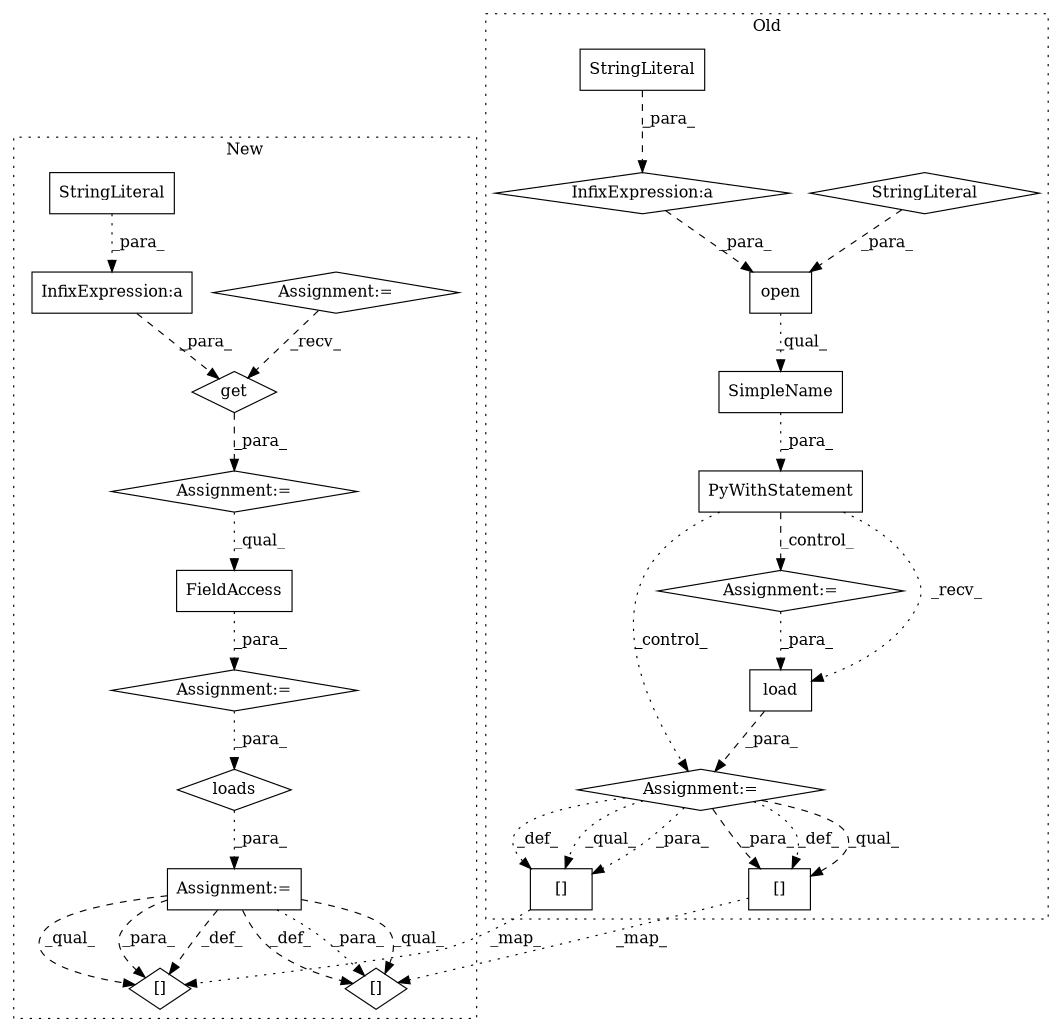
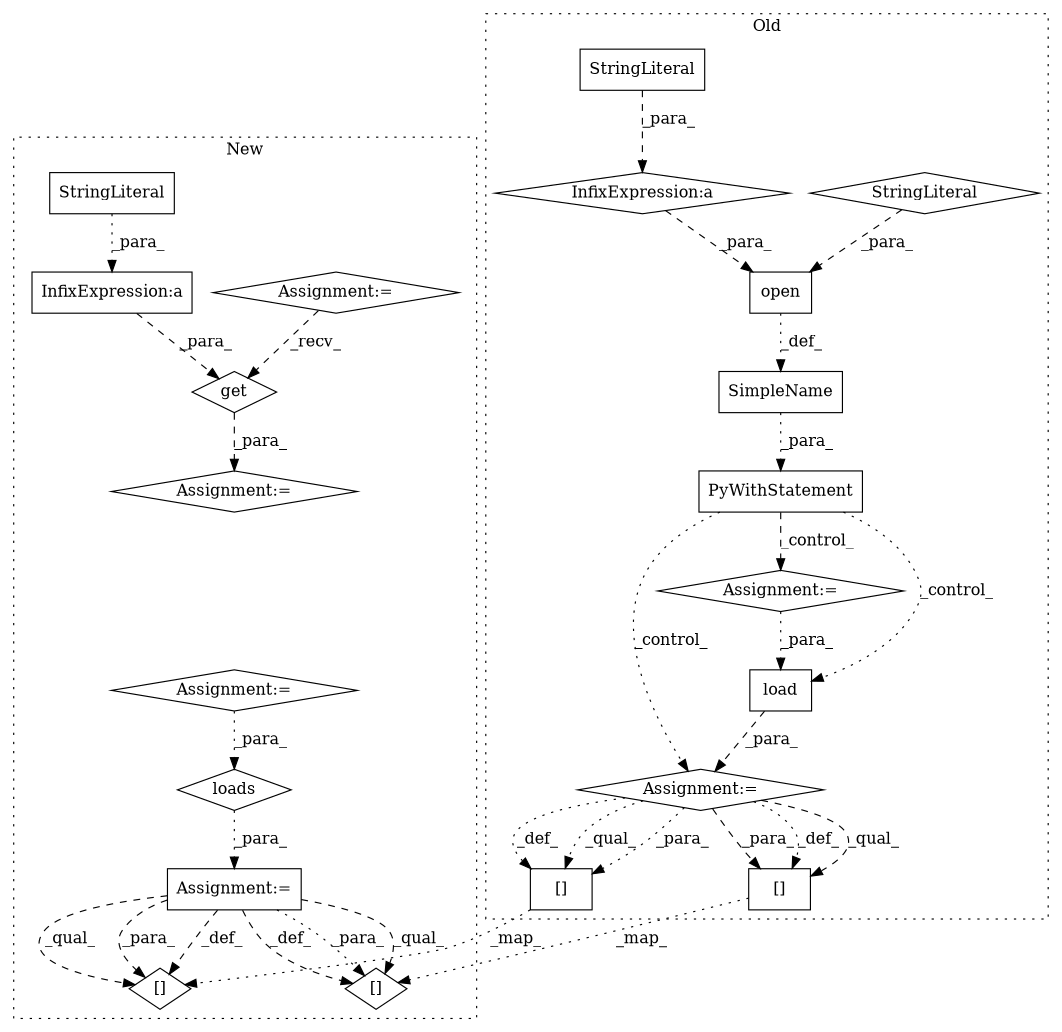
  digraph {
    node [a=7 l=1 shape=box]
    edge [style=dotted]
    n1 [a=104 l="10,2" label=PyWithStatement s="339,420"]
    n2 [label="Assignment:=" s=453 shape=diamond]
    n3 [a=42 label=SimpleName l=""]
    n4 [l=4 label="Assignment:=" s=435 shape=diamond]
    n5 [a=32 l="5,1" label=open s="349,419"]
    n6 [a=45 l=3 label=StringLiteral s=416 shape=diamond]
    n7 [a=2 l="3,1" label="[]" s="2262,2271"]
    n8 [a=27 l=3 label="InfixExpression:a" s=403 shape=diamond]
    n9 [a=2 l="2,1" label="[]" s="2653,2658"]
    n10 [a=32 l="5,1" label=load s="459,468"]
    n11 [a=45 l=49 label=StringLiteral s=354]
    n12 [a=32 l="6,1" label=loads s="574,584" shape=diamond]
    n13 [label="Assignment:=" s=568]
    n14 [l=8 label="Assignment:=" s=199 shape=diamond]
    n15 [a=2 l="3,1" label="[]" s="2372,2381" shape=diamond]
    n16 [a=2 l="2,1" label="[]" s="2763,2768" shape=diamond]
    n17 [a=27 l=3 label="InfixExpression:a" s=519]
-   n18 [a=22 l=13 label=FieldAccess s=543]
    n19 [a=32 l="4,1" label=get s="434,531" shape=diamond]
    n20 [label="Assignment:=" s=542 shape=diamond]
    n21 [label="Assignment:=" s=424 shape=diamond]
    n22 [a=45 l=81 label=StringLiteral s=438]
    subgraph cluster_1 {
      label=Old
      style=dotted
      n1
      n2
      n3
      n4
      n5
      n6
      n7
      n8
      n9
      n10
      n11
    }
    subgraph cluster_2 {
      label=New
      style=dotted
      n12
      n13
      n14
      n15
      n16
      n17
-     n18
      n19
      n20
      n21
      n22
    }
    n1 -> n2 [label=_control_]
    n1 -> n4 [label=_control_ style=dashed]
-   n1 -> n10 [label=_recv_]
+   n1 -> n10 [label=_control_]
    n2 -> n7 [label=_def_]
    n2 -> n7 [label=_qual_]
    n2 -> n7 [label=_para_]
    n2 -> n9 [label=_para_ style=dashed]
    n2 -> n9 [label=_def_]
    n2 -> n9 [label=_qual_ style=dashed]
    n3 -> n1 [label=_para_]
    n4 -> n10 [label=_para_]
-   n5 -> n3 [label=_qual_]
+   n5 -> n3 [label=_def_]
    n6 -> n5 [label=_para_ style=dashed]
    n7 -> n15 [label=_map_]
    n8 -> n5 [label=_para_ style=dashed]
    n9 -> n16 [label=_map_]
    n10 -> n2 [label=_para_ style=dashed]
    n11 -> n8 [label=_para_ style=dashed]
    n12 -> n13 [label=_para_]
    n13 -> n15 [label=_qual_ style=dashed]
    n13 -> n15 [label=_para_ style=dashed]
    n13 -> n15 [label=_def_ style=dashed]
    n13 -> n16 [label=_def_ style=dashed]
    n13 -> n16 [label=_para_]
    n13 -> n16 [label=_qual_ style=dashed]
    n14 -> n19 [label=_recv_ style=dashed]
    n17 -> n19 [label=_para_ style=dashed]
-   n18 -> n20 [label=_para_]
    n19 -> n21 [label=_para_ style=dashed]
    n20 -> n12 [label=_para_]
-   n21 -> n18 [label=_qual_]
    n22 -> n17 [label=_para_]
  }
